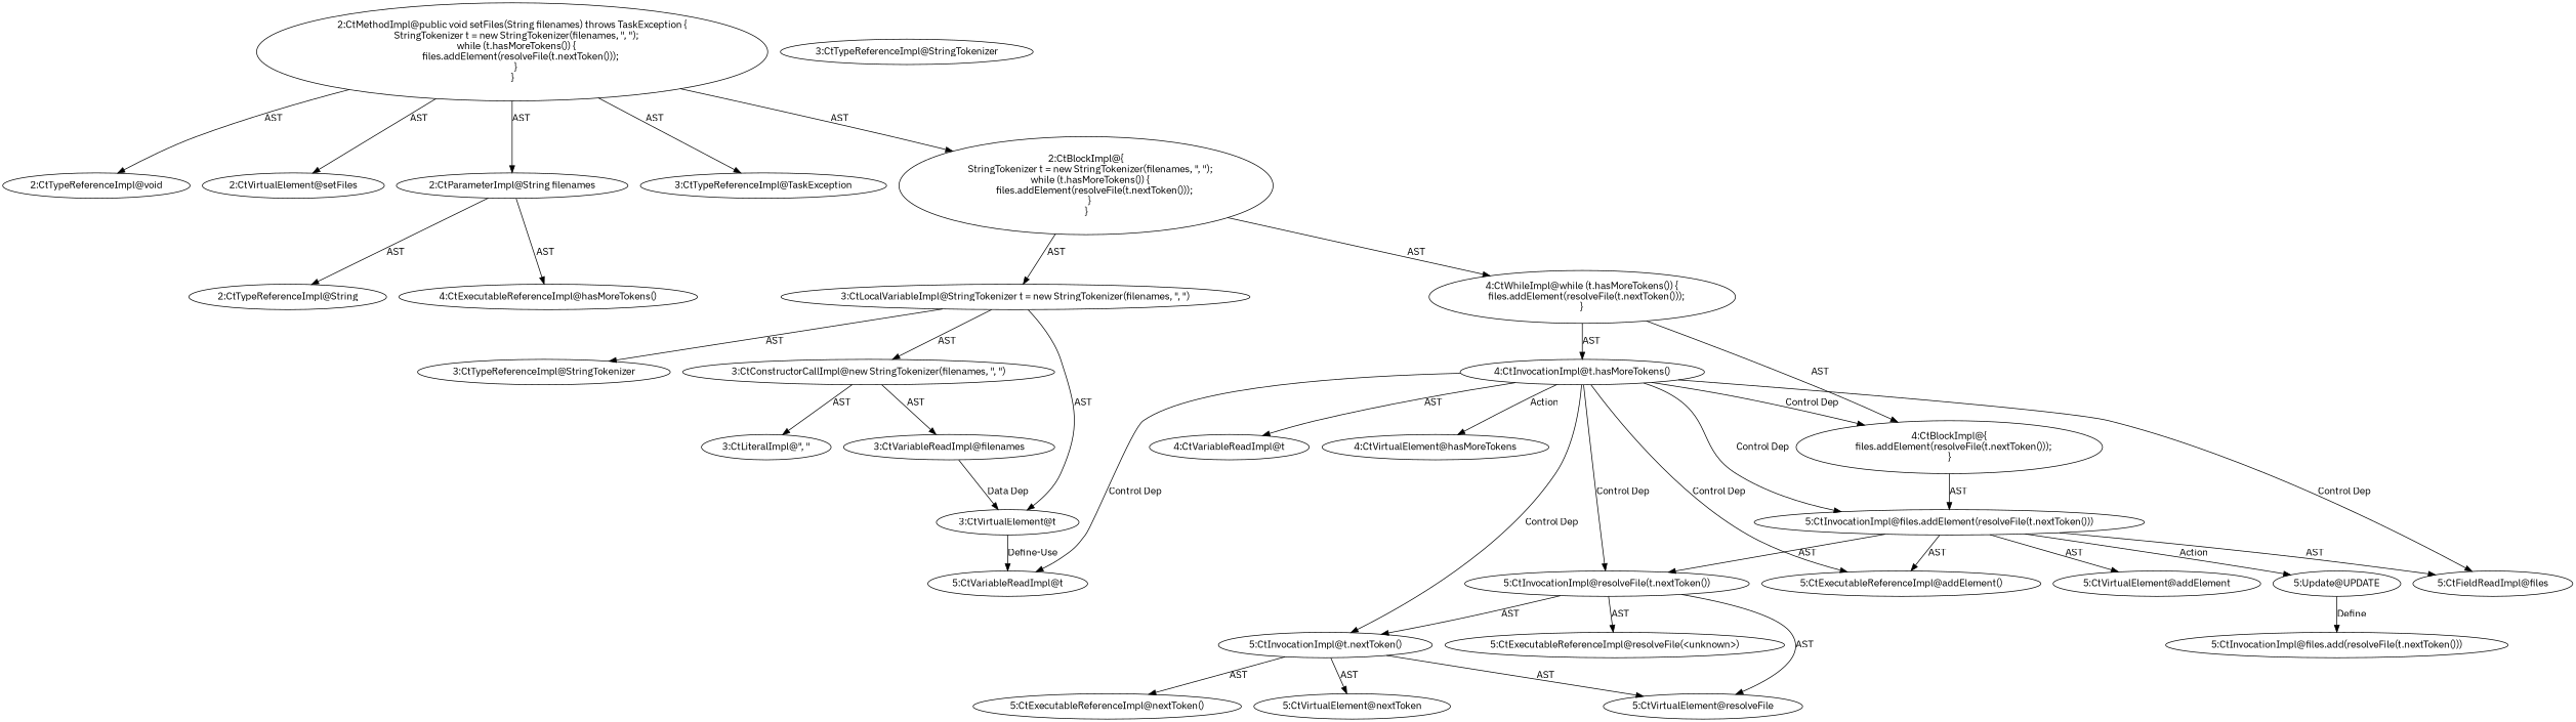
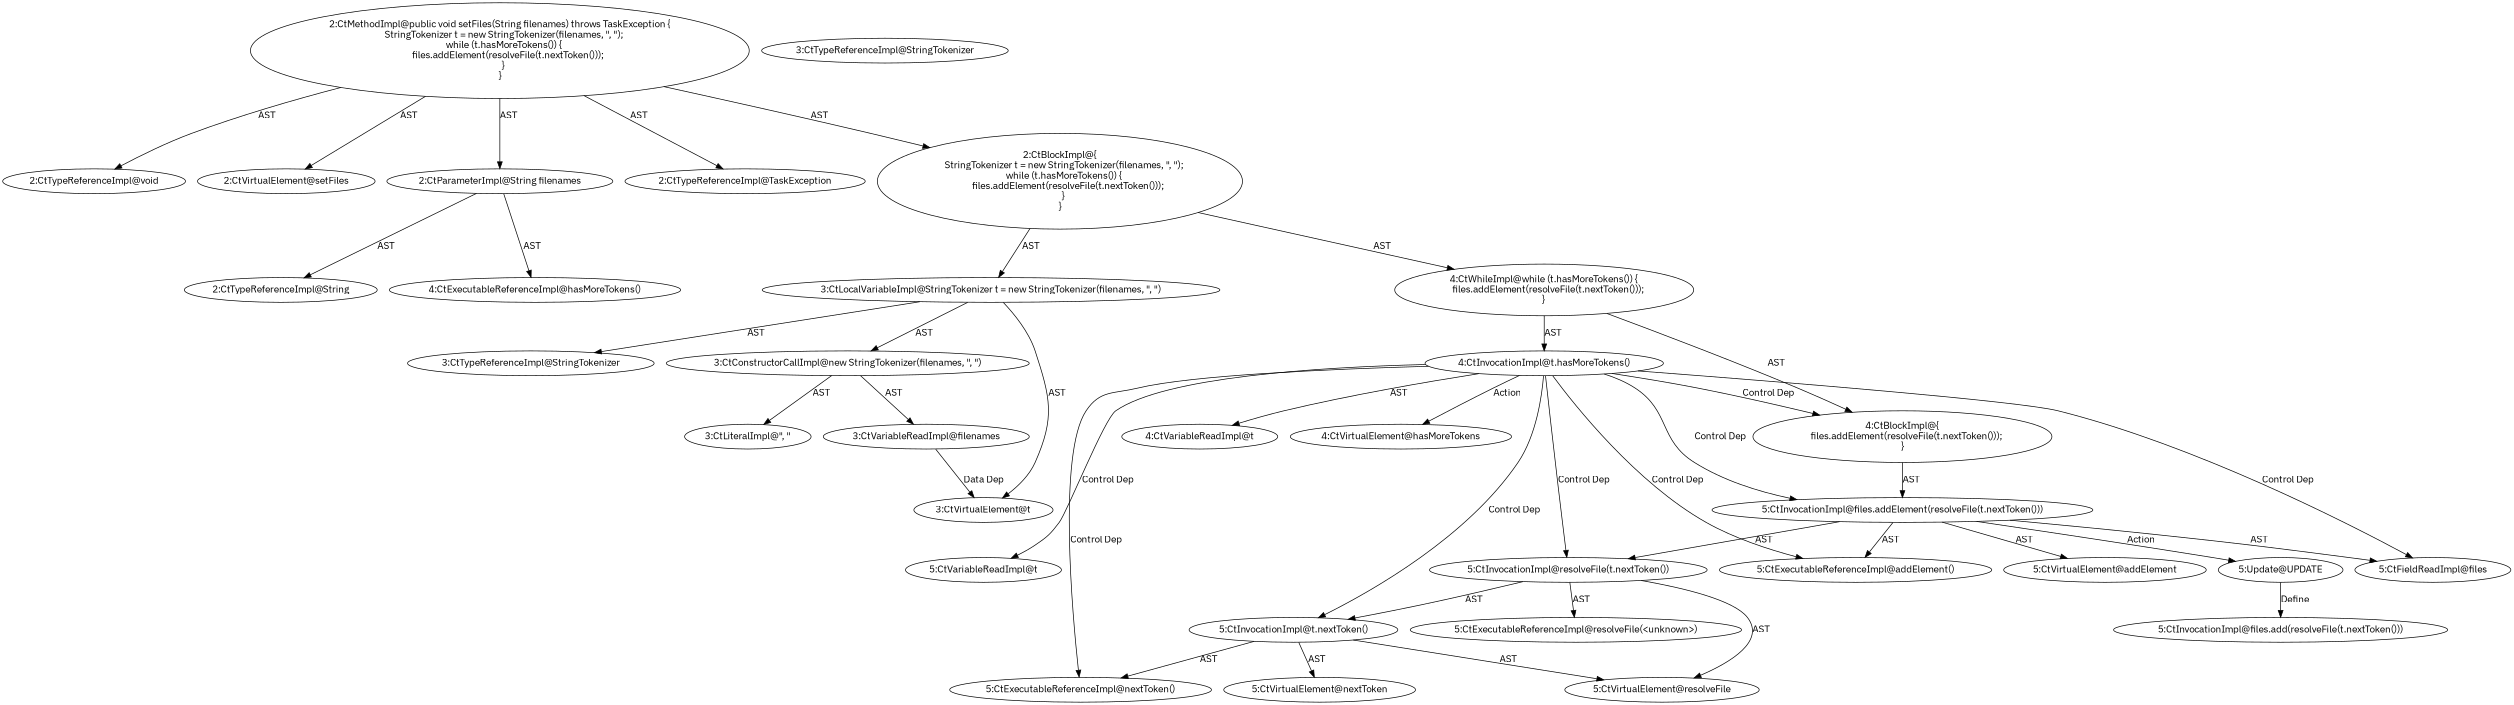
  digraph {
    fontname="IBM Plex Sans"
    node [fontname="IBM Plex Sans" shape=ellipse]
    edge [fontname="IBM Plex Sans"]
    n1 [label="2:CtTypeReferenceImpl@void"]
    n2 [label="2:CtVirtualElement@setFiles"]
    n3 [label="2:CtParameterImpl@String filenames"]
    n4 [label="2:CtTypeReferenceImpl@String"]
    n5 [label="4:CtExecutableReferenceImpl@hasMoreTokens()"]
-   n6 [label="3:CtTypeReferenceImpl@TaskException"]
+   n6 [label="2:CtTypeReferenceImpl@TaskException"]
    n7 [label="3:CtTypeReferenceImpl@StringTokenizer"]
    n8 [label="3:CtTypeReferenceImpl@StringTokenizer"]
    n9 [label="3:CtVariableReadImpl@filenames"]
    n10 [label="3:CtVirtualElement@t"]
    n11 [label="5:CtVariableReadImpl@t"]
    n12 [label="3:CtLiteralImpl@\", \""]
    n13 [label="3:CtConstructorCallImpl@new StringTokenizer(filenames, \", \")"]
    n14 [label="4:CtVariableReadImpl@t"]
    n15 [label="3:CtLocalVariableImpl@StringTokenizer t = new StringTokenizer(filenames, \", \")"]
    n16 [label="4:CtVirtualElement@hasMoreTokens"]
    n17 [label="4:CtInvocationImpl@t.hasMoreTokens()"]
    n18 [label="5:CtExecutableReferenceImpl@addElement()"]
    n19 [label="5:CtFieldReadImpl@files"]
    n20 [label="5:CtExecutableReferenceImpl@nextToken()"]
    n21 [label="5:CtInvocationImpl@t.nextToken()"]
    n22 [label="5:CtInvocationImpl@resolveFile(t.nextToken())"]
    n23 [label="5:CtInvocationImpl@files.addElement(resolveFile(t.nextToken()))"]
    n24 [label="4:CtBlockImpl@\{\n    files.addElement(resolveFile(t.nextToken()));\n\}"]
    n25 [label="5:CtExecutableReferenceImpl@resolveFile(<unknown>)"]
    n26 [label="5:CtVirtualElement@resolveFile"]
    n27 [label="5:CtVirtualElement@nextToken"]
    n28 [label="5:CtVirtualElement@addElement"]
    n29 [label="5:Update@UPDATE"]
    n30 [label="5:CtInvocationImpl@files.add(resolveFile(t.nextToken()))"]
    n31 [label="4:CtWhileImpl@while (t.hasMoreTokens()) \{\n    files.addElement(resolveFile(t.nextToken()));\n\} "]
    n32 [label="2:CtBlockImpl@\{\n    StringTokenizer t = new StringTokenizer(filenames, \", \");\n    while (t.hasMoreTokens()) \{\n        files.addElement(resolveFile(t.nextToken()));\n    \} \n\}"]
    n33 [label="2:CtMethodImpl@public void setFiles(String filenames) throws TaskException \{\n    StringTokenizer t = new StringTokenizer(filenames, \", \");\n    while (t.hasMoreTokens()) \{\n        files.addElement(resolveFile(t.nextToken()));\n    \} \n\}"]
    n3 -> n4 [label=AST]
    n3 -> n5 [label=AST]
    n9 -> n10 [label="Data Dep"]
-   n10 -> n11 [label="Define-Use"]
    n13 -> n9 [label=AST]
    n13 -> n12 [label=AST]
    n15 -> n7 [label=AST]
    n15 -> n10 [label=AST]
    n15 -> n13 [label=AST]
    n17 -> n11 [label="Control Dep"]
    n17 -> n14 [label=AST]
    n17 -> n16 [label=Action]
    n17 -> n18 [label="Control Dep"]
    n17 -> n19 [label="Control Dep"]
+   n17 -> n20 [label="Control Dep"]
    n17 -> n21 [label="Control Dep"]
    n17 -> n22 [label="Control Dep"]
    n17 -> n23 [label="Control Dep"]
    n17 -> n24 [label="Control Dep"]
    n21 -> n20 [label=AST]
    n21 -> n26 [label=AST]
    n21 -> n27 [label=AST]
    n22 -> n21 [label=AST]
    n22 -> n25 [label=AST]
    n22 -> n26 [label=AST]
    n23 -> n18 [label=AST]
    n23 -> n19 [label=AST]
    n23 -> n22 [label=AST]
    n23 -> n28 [label=AST]
    n23 -> n29 [label=Action]
    n24 -> n23 [label=AST]
    n29 -> n30 [label=Define]
    n31 -> n17 [label=AST]
    n31 -> n24 [label=AST]
    n32 -> n15 [label=AST]
    n32 -> n31 [label=AST]
    n33 -> n1 [label=AST]
    n33 -> n2 [label=AST]
    n33 -> n3 [label=AST]
    n33 -> n6 [label=AST]
    n33 -> n32 [label=AST]
  }
